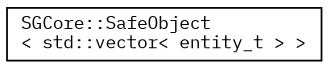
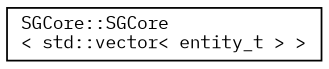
  digraph {
    rankdir=LR
    fontname="IBM Plex Mono"
-   n1 [color=black fillcolor=white fontname="IBM Plex Mono" fontsize=10 height=0.2 label="SGCore::SafeObject\l\< std::vector\< entity_t \> \>" shape=record style=filled width=0.4]
+   n1 [color=black fillcolor=white fontname="IBM Plex Mono" fontsize=10 height=0.2 label="SGCore::SGCore\l\< std::vector\< entity_t \> \>" shape=record style=filled width=0.4]
  }
